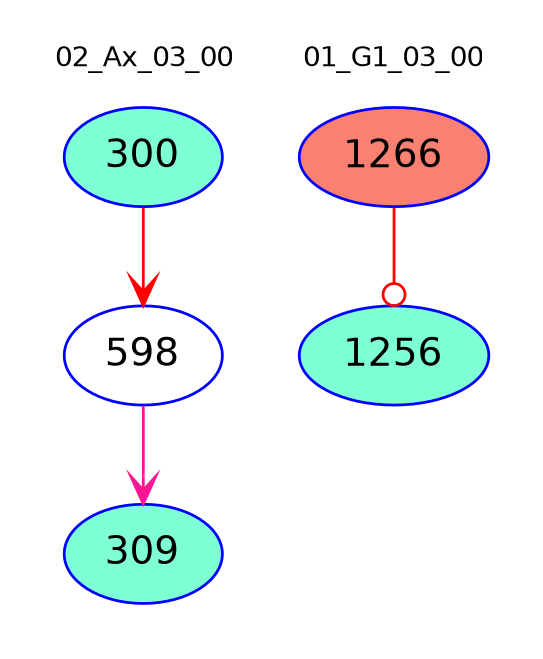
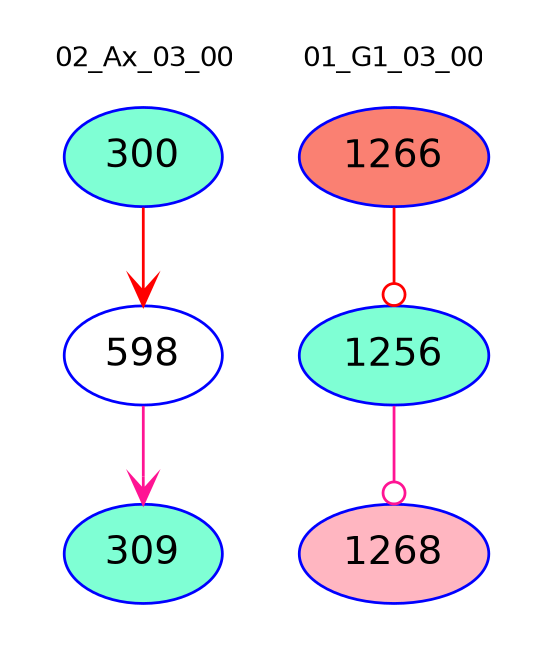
  digraph {
    fontname="DejaVu Sans"
    node [color=blue fillcolor=aquamarine fontname="DejaVu Sans" style=filled]
    edge [arrowhead=vee color=red fontname="DejaVu Sans"]
    n1 [label=300]
    n2 [fillcolor=white label=598]
    n3 [label=309]
    n4 [fillcolor=salmon label=1266]
    n5 [label=1256]
+   n6 [fillcolor=lightpink label=1268]
    subgraph cluster_1 {
      color=white
      fontsize=10
      label="02_Ax_03_00"
      n1
      n2
      n3
    }
    subgraph cluster_2 {
      color=white
      fontsize=10
      label="01_G1_03_00"
      n4
      n5
+     n6
    }
    n1 -> n2
    n2 -> n3 [color=deeppink]
    n4 -> n5 [arrowhead=odot]
+   n5 -> n6 [arrowhead=odot color=deeppink]
  }
